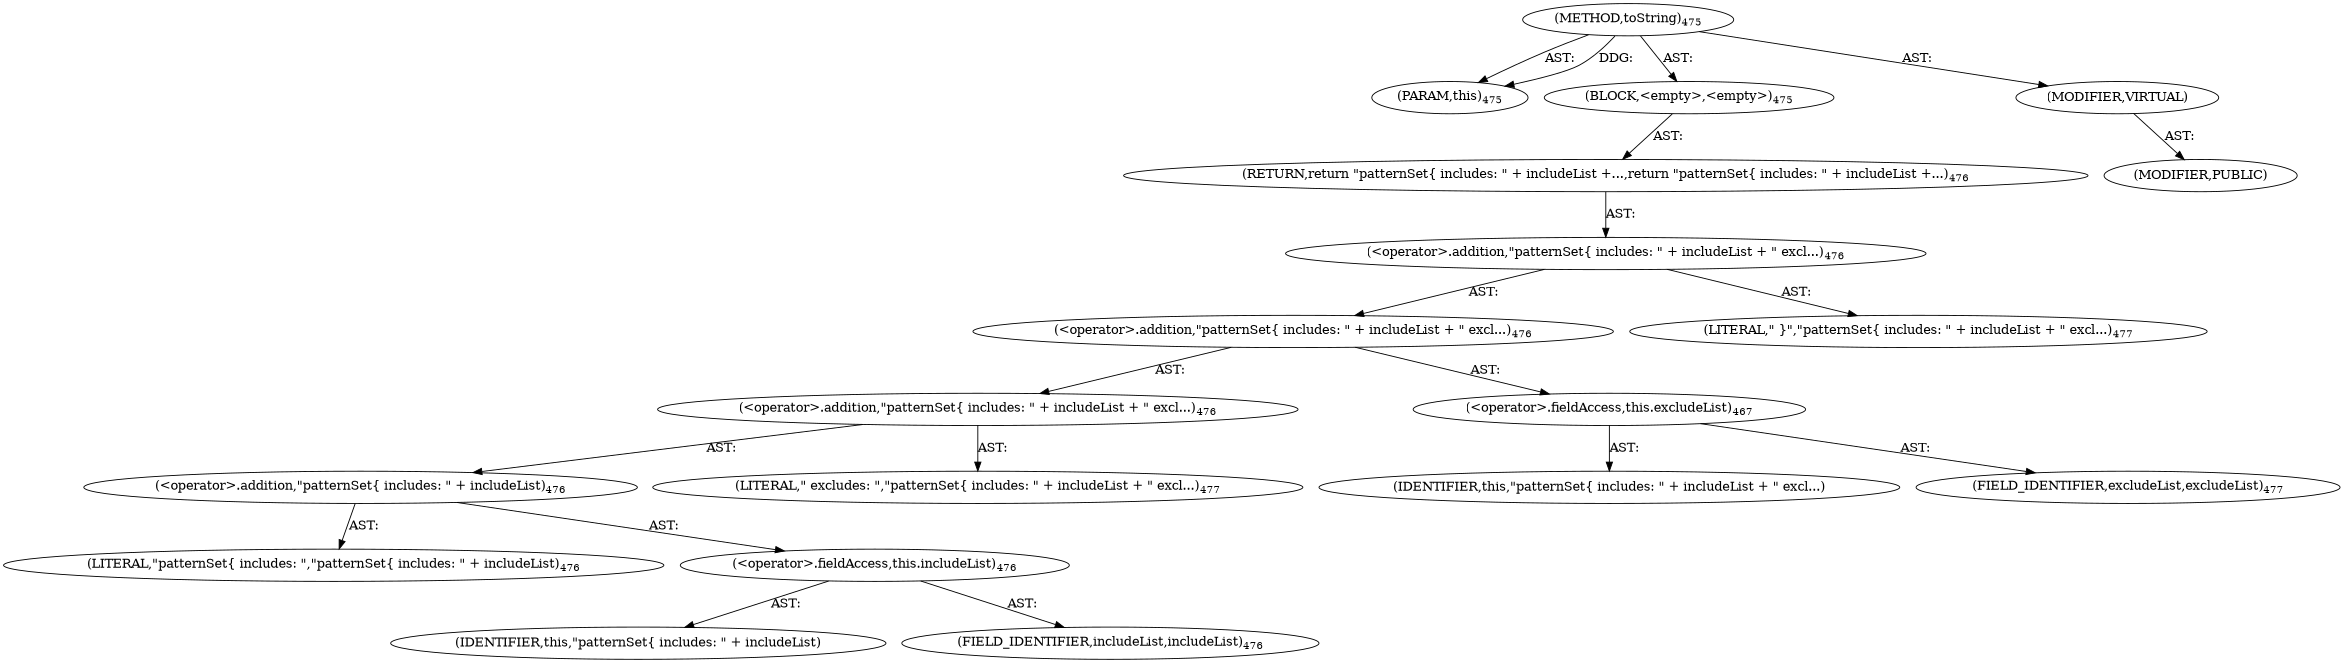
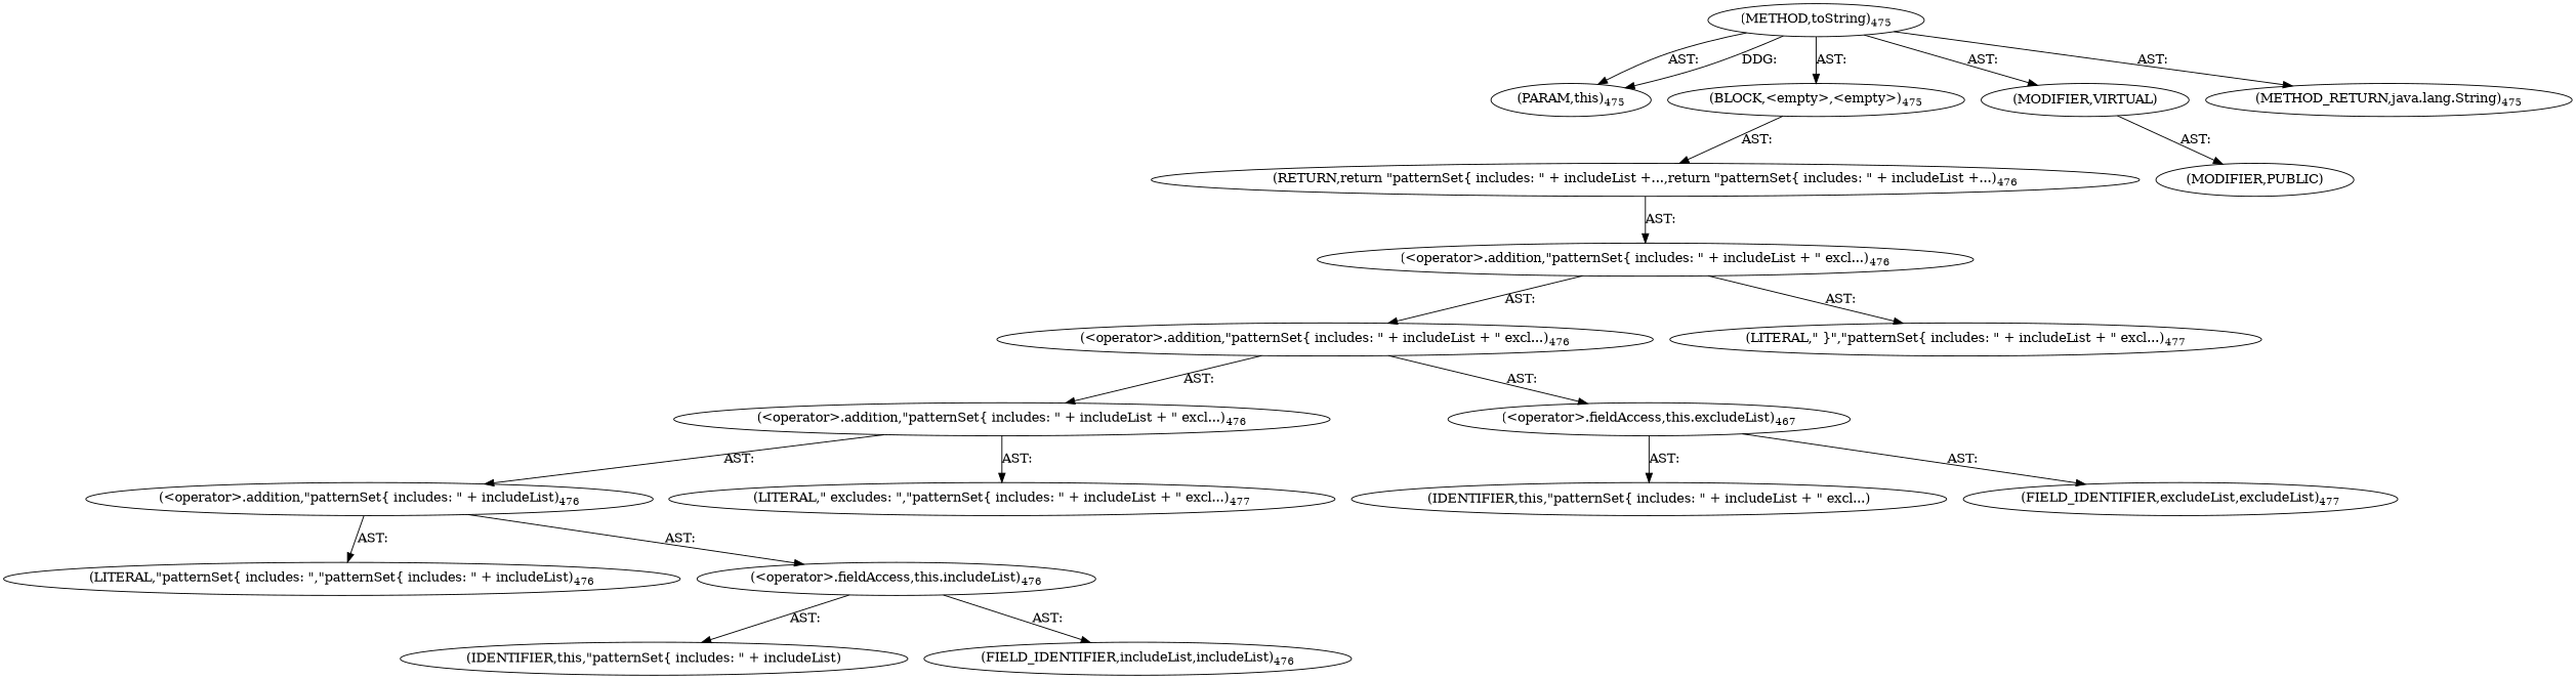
  digraph {
    n1 [label=<(METHOD,toString)<SUB>475</SUB>>]
    n2 [label=<(PARAM,this)<SUB>475</SUB>>]
    n3 [label=<(BLOCK,&lt;empty&gt;,&lt;empty&gt;)<SUB>475</SUB>>]
    n4 [label=<(MODIFIER,VIRTUAL)>]
+   n5 [label=<(METHOD_RETURN,java.lang.String)<SUB>475</SUB>>]
    n6 [label=<(RETURN,return &quot;patternSet{ includes: &quot; + includeList +...,return &quot;patternSet{ includes: &quot; + includeList +...)<SUB>476</SUB>>]
    n7 [label=<(MODIFIER,PUBLIC)>]
    n8 [label=<(&lt;operator&gt;.addition,&quot;patternSet{ includes: &quot; + includeList + &quot; excl...)<SUB>476</SUB>>]
    n9 [label=<(&lt;operator&gt;.addition,&quot;patternSet{ includes: &quot; + includeList + &quot; excl...)<SUB>476</SUB>>]
    n10 [label=<(LITERAL,&quot; }&quot;,&quot;patternSet{ includes: &quot; + includeList + &quot; excl...)<SUB>477</SUB>>]
    n11 [label=<(&lt;operator&gt;.addition,&quot;patternSet{ includes: &quot; + includeList + &quot; excl...)<SUB>476</SUB>>]
    n12 [label=<(&lt;operator&gt;.fieldAccess,this.excludeList)<SUB>467</SUB>>]
    n13 [label=<(&lt;operator&gt;.addition,&quot;patternSet{ includes: &quot; + includeList)<SUB>476</SUB>>]
    n14 [label=<(LITERAL,&quot; excludes: &quot;,&quot;patternSet{ includes: &quot; + includeList + &quot; excl...)<SUB>477</SUB>>]
    n15 [label=<(IDENTIFIER,this,&quot;patternSet{ includes: &quot; + includeList + &quot; excl...)>]
    n16 [label=<(FIELD_IDENTIFIER,excludeList,excludeList)<SUB>477</SUB>>]
    n17 [label=<(LITERAL,&quot;patternSet{ includes: &quot;,&quot;patternSet{ includes: &quot; + includeList)<SUB>476</SUB>>]
    n18 [label=<(&lt;operator&gt;.fieldAccess,this.includeList)<SUB>476</SUB>>]
    n19 [label=<(IDENTIFIER,this,&quot;patternSet{ includes: &quot; + includeList)>]
    n20 [label=<(FIELD_IDENTIFIER,includeList,includeList)<SUB>476</SUB>>]
    n1 -> n2 [label="AST: "]
    n1 -> n2 [label="DDG: "]
    n1 -> n3 [label="AST: "]
    n1 -> n4 [label="AST: "]
+   n1 -> n5 [label="AST: "]
    n3 -> n6 [label="AST: "]
    n4 -> n7 [label="AST: "]
    n6 -> n8 [label="AST: "]
    n8 -> n9 [label="AST: "]
    n8 -> n10 [label="AST: "]
    n9 -> n11 [label="AST: "]
    n9 -> n12 [label="AST: "]
    n11 -> n13 [label="AST: "]
    n11 -> n14 [label="AST: "]
    n12 -> n15 [label="AST: "]
    n12 -> n16 [label="AST: "]
    n13 -> n17 [label="AST: "]
    n13 -> n18 [label="AST: "]
    n18 -> n19 [label="AST: "]
    n18 -> n20 [label="AST: "]
  }
